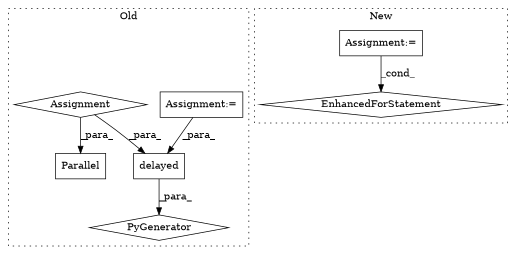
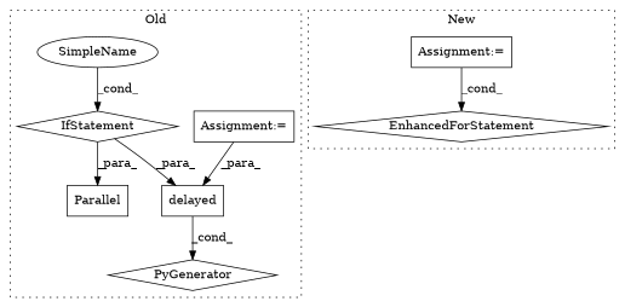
  digraph {
    node [a=32 l=44 s=4071 shape=box]
    n1 [l="8,1" label=delayed s="3988,4006"]
    n2 [l="20,-3" label=Parallel s="3968,4121"]
-   n3 [a=25 label=Assignment shape=diamond]
+   n3 [a=25 label=IfStatement shape=diamond]
    n4 [a=107 l=133 label=PyGenerator s=3988 shape=diamond]
    n5 [a=7 label="Assignment:="]
+   n6 [a=42 l=5 label=SimpleName s=4110 shape=ellipse]
    n7 [a=70 l="65,2" label=EnhancedForStatement s="4271,4373" shape=diamond]
    n8 [a=7 l=1 label="Assignment:=" s=3789]
    subgraph cluster_1 {
      label=Old
      style=dotted
      n1
      n2
      n3
      n4
      n5
+     n6
    }
    subgraph cluster_2 {
      label=New
      style=dotted
      n7
      n8
    }
-   n1 -> n4 [label=_para_]
+   n1 -> n4 [label=_cond_]
    n3 -> n1 [label=_para_]
    n3 -> n2 [label=_para_]
    n5 -> n1 [label=_para_]
+   n6 -> n3 [label=_cond_]
    n8 -> n7 [label=_cond_]
  }
